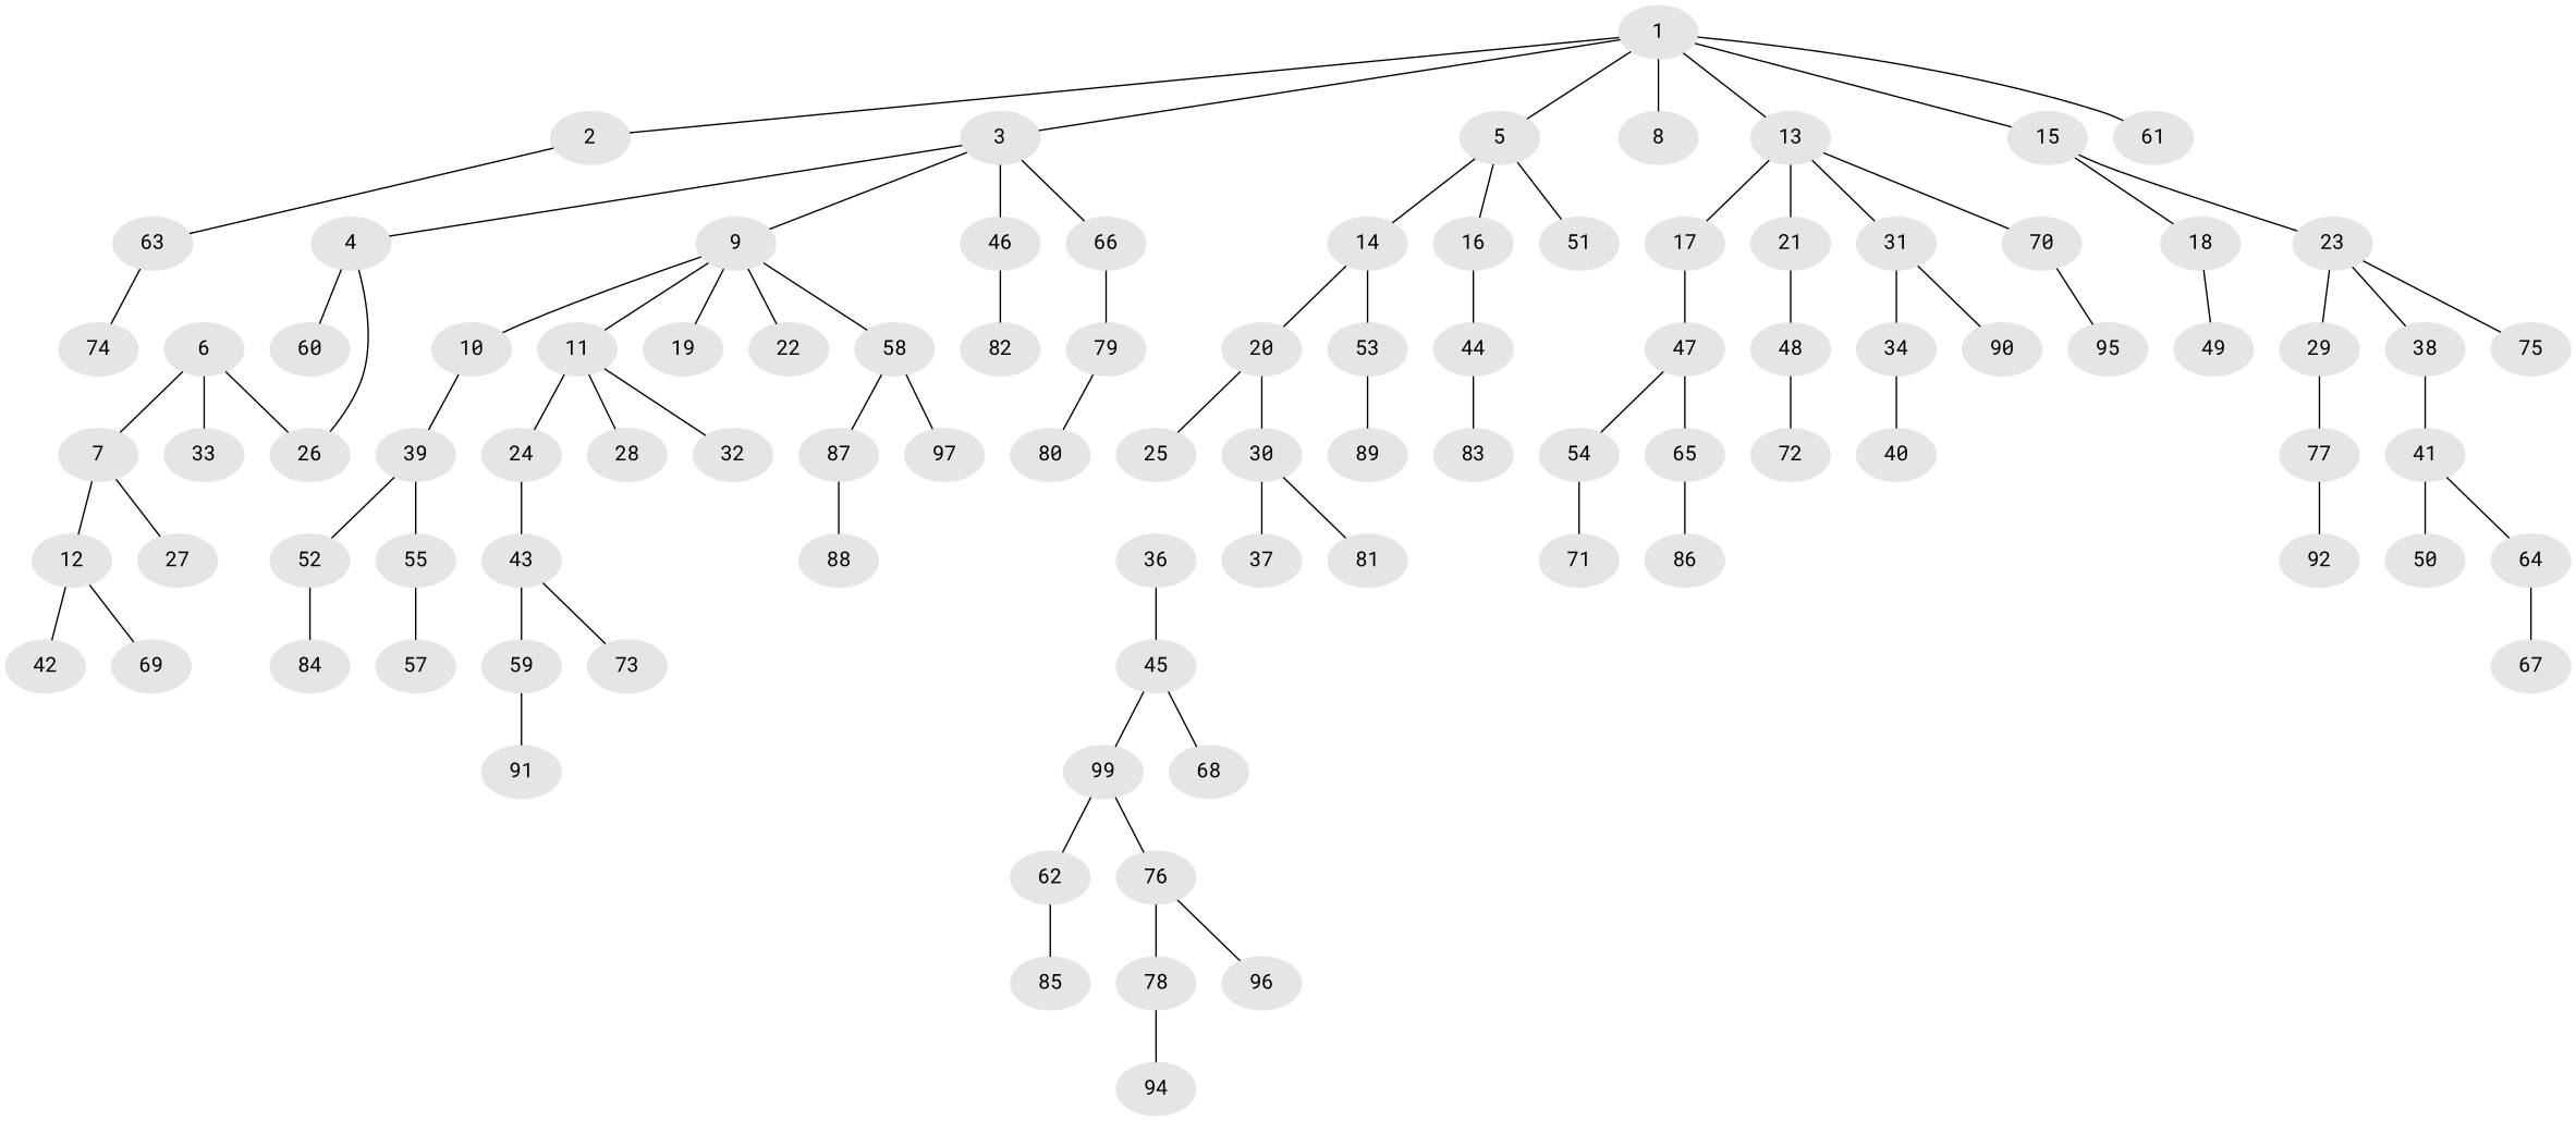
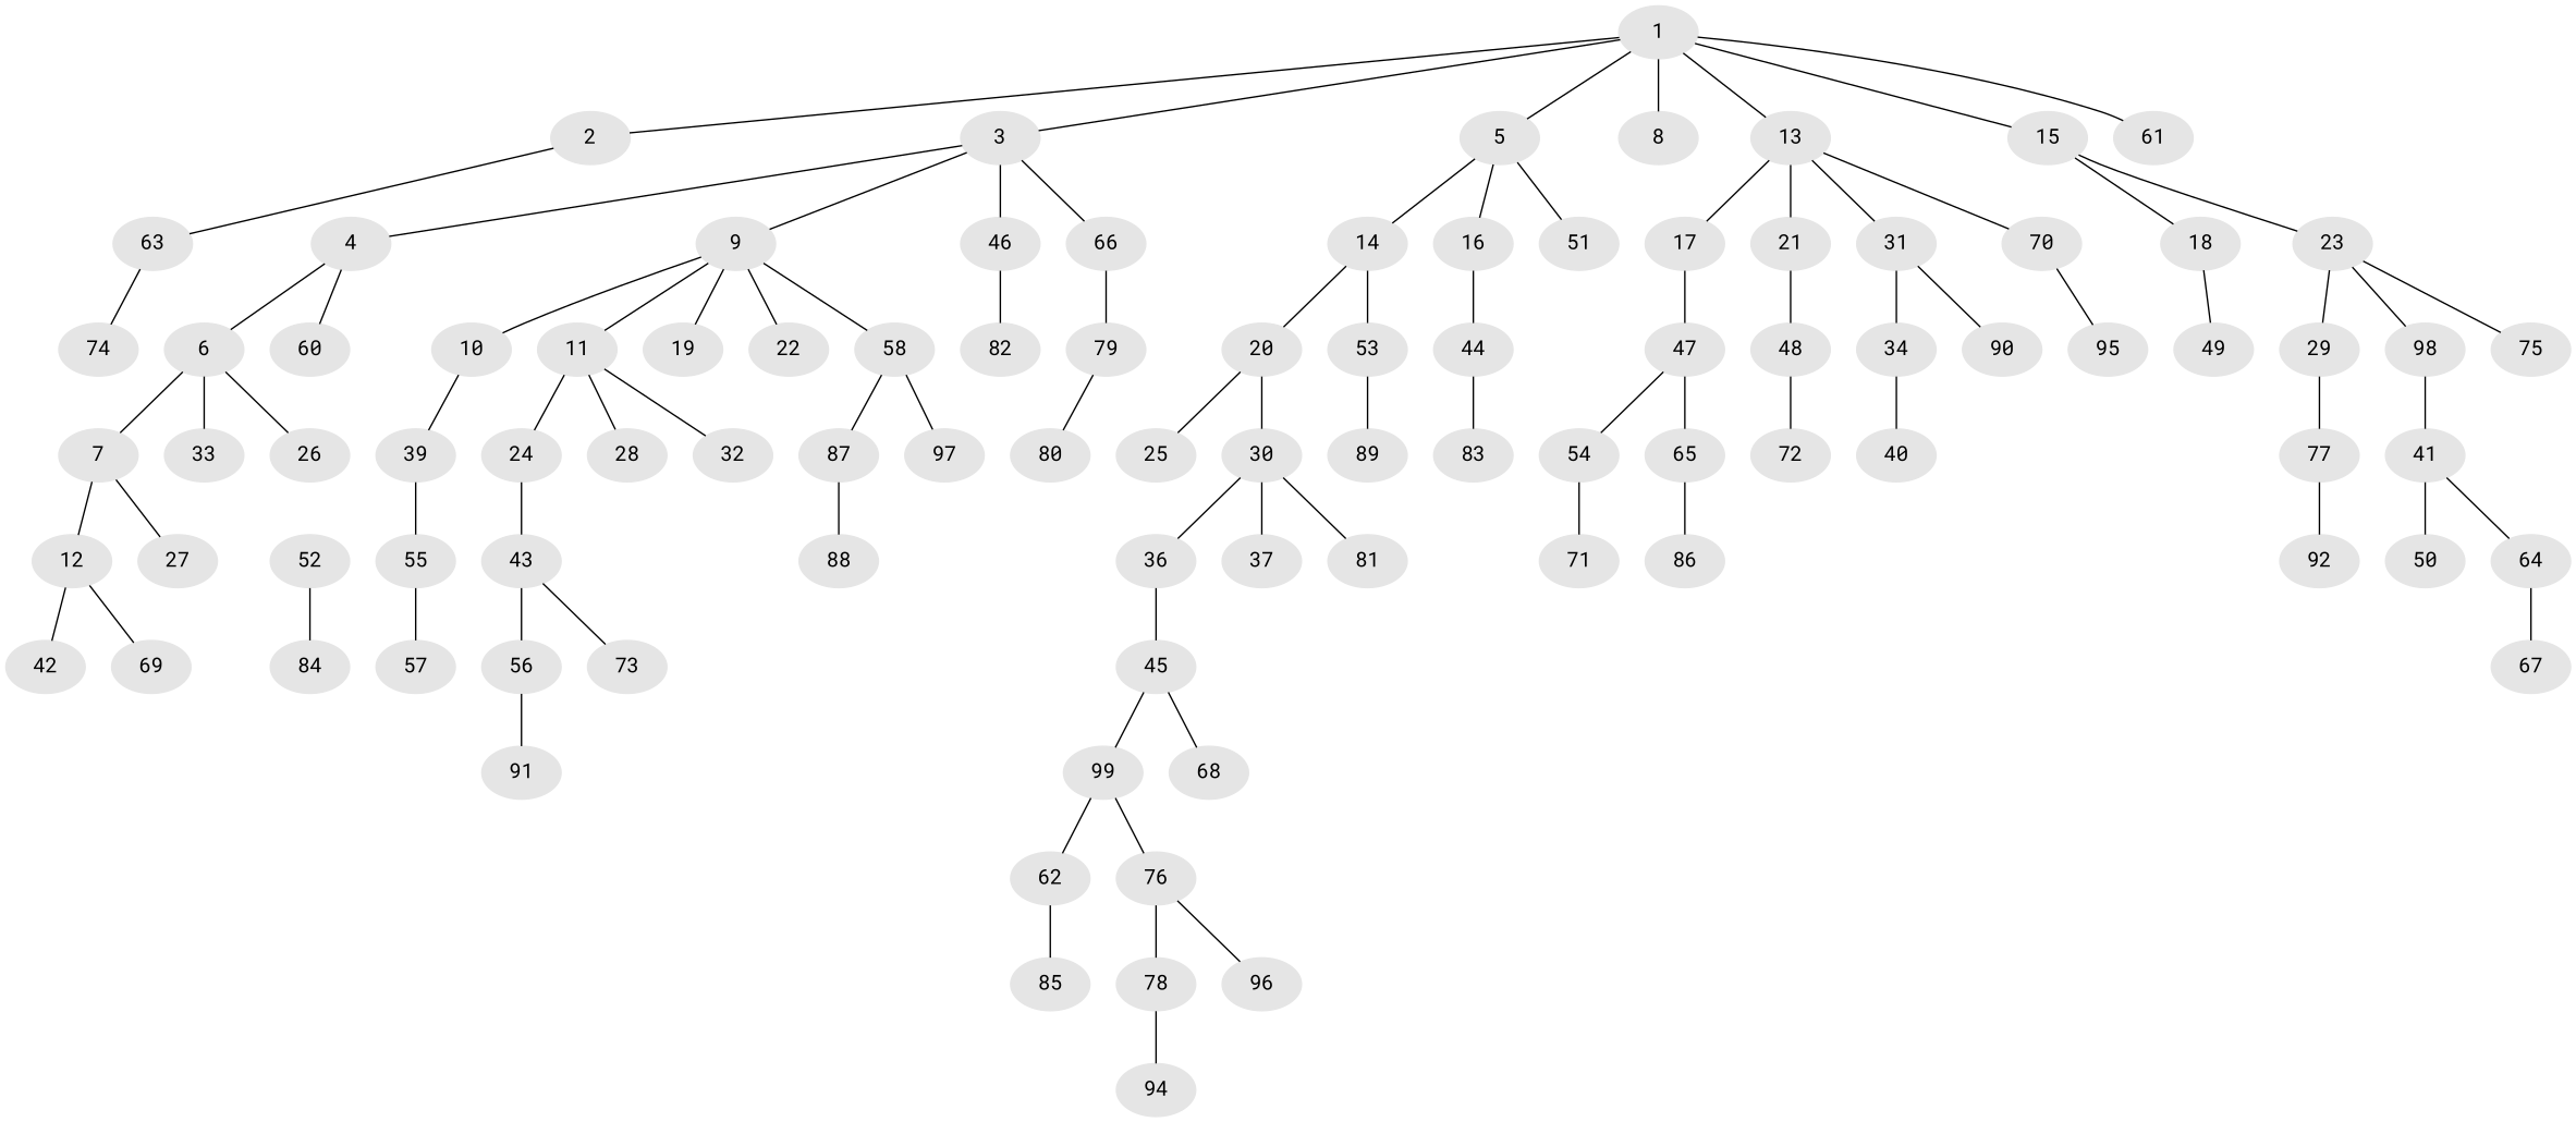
  graph {
    fontname="Roboto Mono"
    node [color=gray90 fontname="Roboto Mono" style=filled]
    edge [fontname="Roboto Mono"]
    1
    2
    3
    5
    8
    13
    15
    61
    63
    4
    9
    46
    66
    14
    16
    51
    17
    21
    31
    70
    18
    23
    74
    6
    60
    10
    11
    19
    22
    58
    82
    79
    7
    26
    33
    20
    53
    44
    12
    27
    42
    69
    39
    24
    28
    32
    87
    n48 [label=97]
    52
    55
    43
    47
    48
    34
    90
    95
    25
    30
    89
    49
    29
-   38
+   38 [label=98]
    75
    83
    54
    65
    36
    37
    81
    72
    77
    41
-   56 [label=59]
+   56
    73
    92
    45
    40
    n78 [label=99]
    68
    50
    64
    84
    57
    67
    91
    62
    76
    71
    86
    88
    85
    78
    96
    80
    94
    1 -- 2
    1 -- 3
    1 -- 5
    1 -- 8
    1 -- 13
    1 -- 15
    1 -- 61
    2 -- 63
    3 -- 4
    3 -- 9
    3 -- 46
    3 -- 66
    5 -- 14
    5 -- 16
    5 -- 51
    13 -- 17
    13 -- 21
    13 -- 31
    13 -- 70
    15 -- 18
    15 -- 23
    63 -- 74
-   4 -- 26
+   4 -- 6
    4 -- 60
    9 -- 10
    9 -- 11
    9 -- 19
    9 -- 22
    9 -- 58
    46 -- 82
    66 -- 79
    14 -- 20
    14 -- 53
    16 -- 44
    17 -- 47
    21 -- 48
    31 -- 34
    31 -- 90
    70 -- 95
    18 -- 49
    23 -- 29
    23 -- 38
    23 -- 75
    6 -- 7
    6 -- 26
    6 -- 33
    10 -- 39
    11 -- 24
    11 -- 28
    11 -- 32
    58 -- 87
    58 -- n48
    79 -- 80
    7 -- 12
    7 -- 27
    20 -- 25
    20 -- 30
    53 -- 89
    44 -- 83
    12 -- 42
    12 -- 69
-   39 -- 52
    39 -- 55
    24 -- 43
    87 -- 88
    52 -- 84
    55 -- 57
    43 -- 56
    43 -- 73
    47 -- 54
    47 -- 65
    48 -- 72
    34 -- 40
+   30 -- 36
    30 -- 37
    30 -- 81
    29 -- 77
    38 -- 41
    54 -- 71
    65 -- 86
    36 -- 45
    77 -- 92
    41 -- 50
    41 -- 64
    56 -- 91
    45 -- n78
    45 -- 68
    n78 -- 62
    n78 -- 76
    64 -- 67
    62 -- 85
    76 -- 78
    76 -- 96
    78 -- 94
  }
